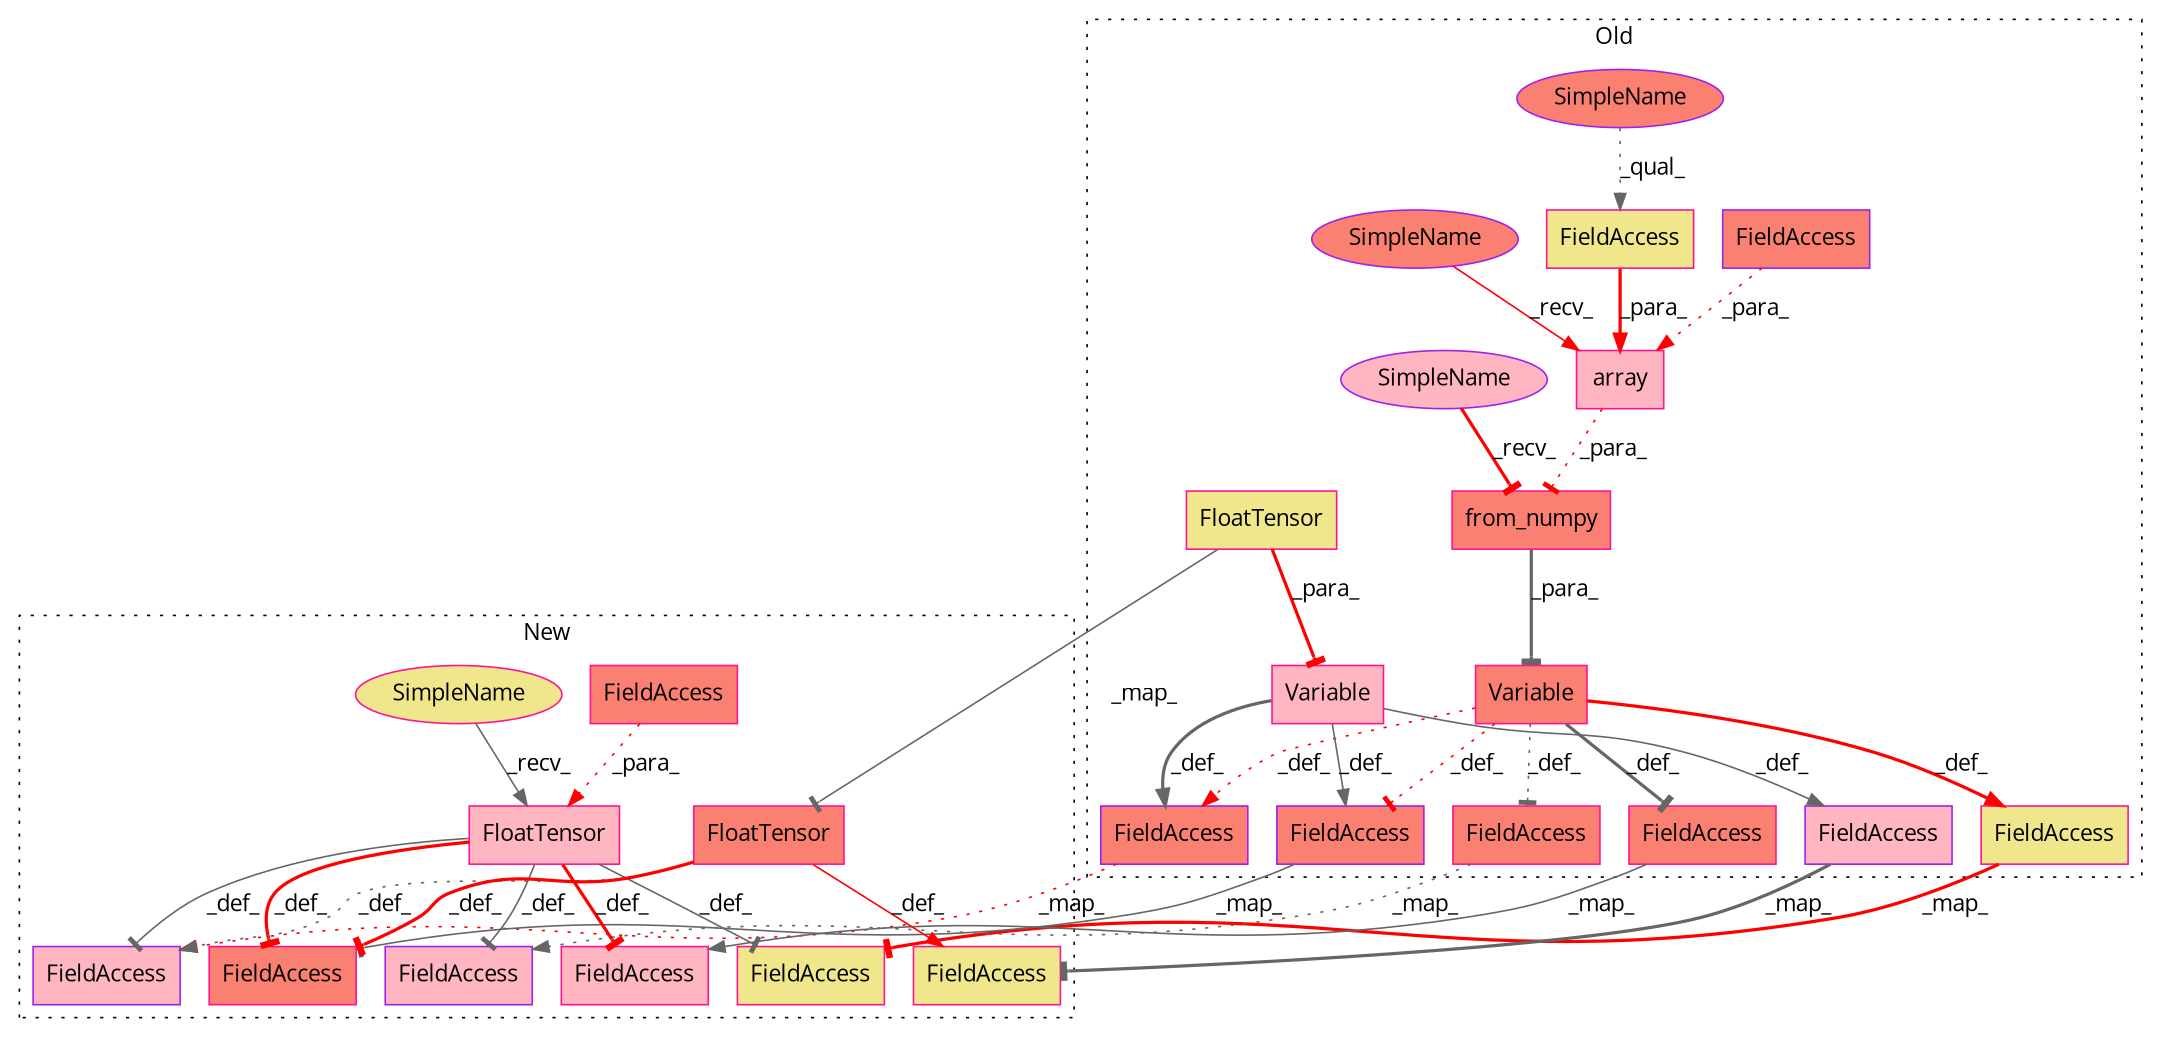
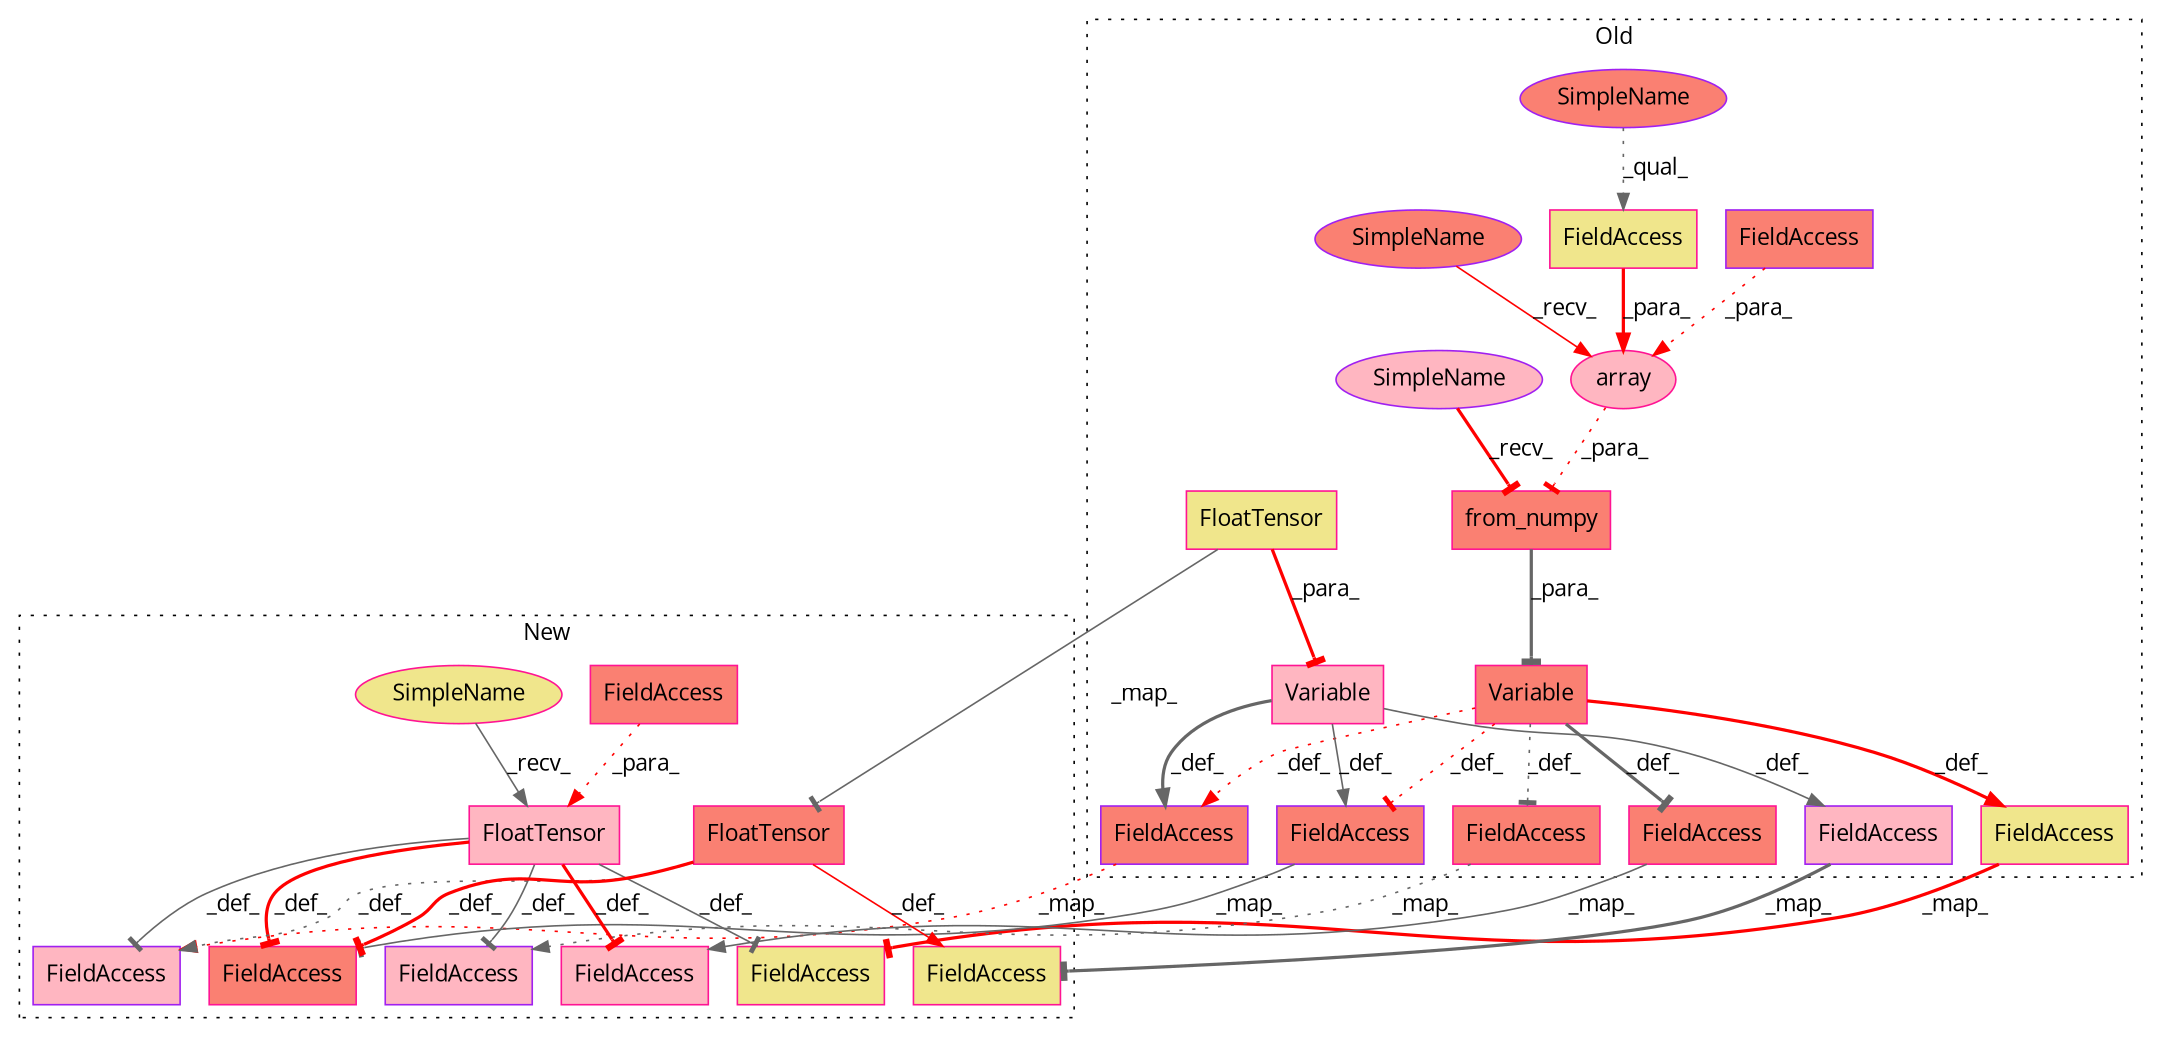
  digraph {
    fontname="Open Sans"
    node [a=22 l=12 s=2750 shape=box style=filled fillcolor=salmon color=deeppink fontname="Open Sans"]
    edge [color=gray40 style=bold arrowhead=tee fontname="Open Sans"]
-   n1 [a=32 l="6,1" label=array s="2731,2763" fillcolor=lightpink]
+   n1 [a=32 l="6,1" label=array s="2731,2763" shape=ellipse fillcolor=lightpink]
    n2 [a=32 l="9,1" label=Variable s="2699,2765"]
    n3 [a=32 l="11,1" label=from_numpy s="2714,2764"]
    n4 [l=13 label=FieldAccess fillcolor=khaki]
    n5 [label=FieldAccess s=2737 color=purple]
    n6 [label=FieldAccess s=3455 fillcolor=khaki]
    n7 [l=18 label=FieldAccess s=3025 color=purple]
    n8 [l=6 label=FieldAccess s=3353 color=purple]
    n9 [l=14 label=FieldAccess s=3301]
    n10 [l=8 label=FieldAccess s=2690]
    n11 [a=32 l="9,1" label=Variable s="2847,2887" fillcolor=lightpink]
    n12 [a=32 l="12,1" label=FloatTensor s="2862,2886" fillcolor=khaki]
    n13 [l=13 label=FieldAccess s=2833 fillcolor=lightpink color=purple]
    n14 [a=42 l=5 label=SimpleName shape=ellipse color=purple]
    n15 [a=42 l=5 label=SimpleName s=2725 shape=ellipse color=purple]
    n16 [a=42 l=5 label=SimpleName s=2708 shape=ellipse fillcolor=lightpink color=purple]
    n17 [a=32 l="12,1" label=FloatTensor s="2673,2697" fillcolor=lightpink]
    n18 [label=FieldAccess s=2685]
    n19 [label=FieldAccess s=3377 fillcolor=khaki]
    n20 [l=18 label=FieldAccess s=2947 fillcolor=lightpink color=purple]
    n21 [l=6 label=FieldAccess s=3275]
    n22 [l=14 label=FieldAccess s=3223 fillcolor=lightpink color=purple]
    n23 [l=8 label=FieldAccess s=2658 fillcolor=lightpink]
    n24 [a=32 l="12,1" label=FloatTensor s="2785,2809"]
    n25 [l=13 label=FieldAccess s=2765 fillcolor=khaki]
    n26 [a=42 l=5 label=SimpleName s=2667 shape=ellipse fillcolor=khaki]
    subgraph cluster_1 {
      label=Old
      style=dotted
      n1
      n2
      n3
      n4
      n5
      n6
      n7
      n8
      n9
      n10
      n11
      n12
      n13
      n14
      n15
      n16
    }
    subgraph cluster_2 {
      label=New
      style=dotted
      n17
      n18
      n19
      n20
      n21
      n22
      n23
      n24
      n25
      n26
    }
    n1 -> n3 [label=_para_ color=red style=dotted]
    n2 -> n6 [label=_def_ color=red arrowhead=normal]
    n2 -> n7 [label=_def_ color=red style=dotted arrowhead=normal]
    n2 -> n8 [label=_def_ color=red style=dotted]
    n2 -> n9 [label=_def_ style=dotted]
    n2 -> n10 [label=_def_]
    n3 -> n2 [label=_para_]
    n4 -> n1 [label=_para_ color=red arrowhead=normal]
    n5 -> n1 [label=_para_ color=red style=dotted arrowhead=normal]
    n6 -> n19 [label=_map_ color=red]
    n7 -> n20 [label=_map_ color=red style=dotted arrowhead=normal]
    n8 -> n21 [label=_map_ style=solid]
    n9 -> n22 [label=_map_ style=dotted arrowhead=normal]
    n10 -> n23 [label=_map_ style=solid arrowhead=normal]
    n11 -> n7 [label=_def_ arrowhead=normal]
    n11 -> n8 [label=_def_ style=solid arrowhead=normal]
    n11 -> n13 [label=_def_ style=solid arrowhead=normal]
    n12 -> n11 [label=_para_ color=red]
    n12 -> n24 [label=_map_ style=solid]
    n13 -> n25 [label=_map_]
    n14 -> n4 [label=_qual_ style=dotted arrowhead=normal]
    n15 -> n1 [label=_recv_ color=red style=solid arrowhead=normal]
    n16 -> n3 [label=_recv_ color=red]
    n17 -> n19 [label=_def_ style=solid]
    n17 -> n20 [label=_def_ style=solid]
    n17 -> n21 [label=_def_ color=red]
    n17 -> n22 [label=_def_ style=solid]
    n17 -> n23 [label=_def_ color=red]
    n18 -> n17 [label=_para_ color=red style=dotted arrowhead=normal]
    n24 -> n20 [label=_def_ style=dotted arrowhead=normal]
    n24 -> n21 [label=_def_ color=red]
    n24 -> n25 [label=_def_ color=red style=solid arrowhead=normal]
    n26 -> n17 [label=_recv_ style=solid arrowhead=normal]
  }
